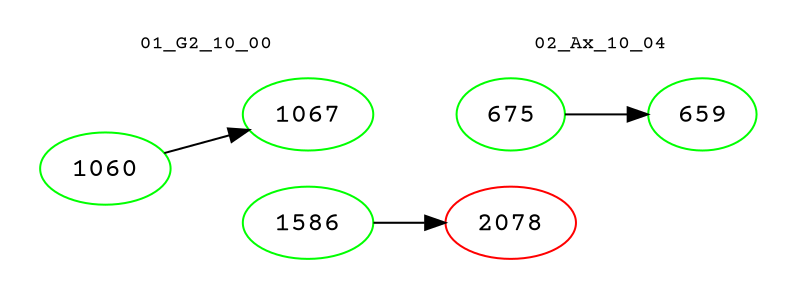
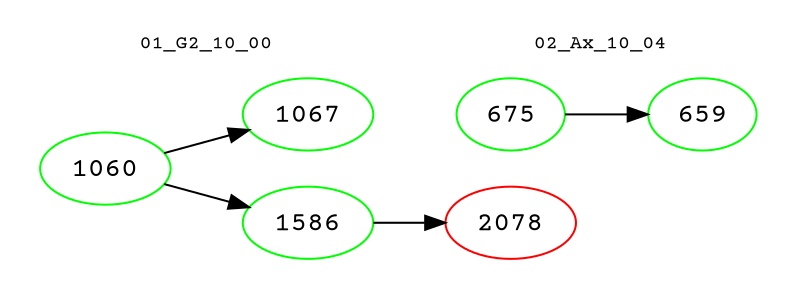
  digraph {
    fontname="Courier Prime"
    rankdir=LR
    node [color=green fontname="Courier Prime"]
    edge [color=black fontname="Courier Prime"]
    n1 [label=675]
    n2 [label=659]
    n3 [color=red label=2078]
    n4 [label=1060]
    n5 [label=1586]
    n6 [label=1067]
    subgraph cluster_1 {
      color=white
      fontsize=10
      label="02_Ax_10_04"
      n1
      n2
      n3
    }
    subgraph cluster_2 {
      color=white
      fontsize=10
      label="01_G2_10_00"
      n4
      n5
      n6
    }
    n1 -> n2
+   n4 -> n5
    n4 -> n6
    n5 -> n3
  }
